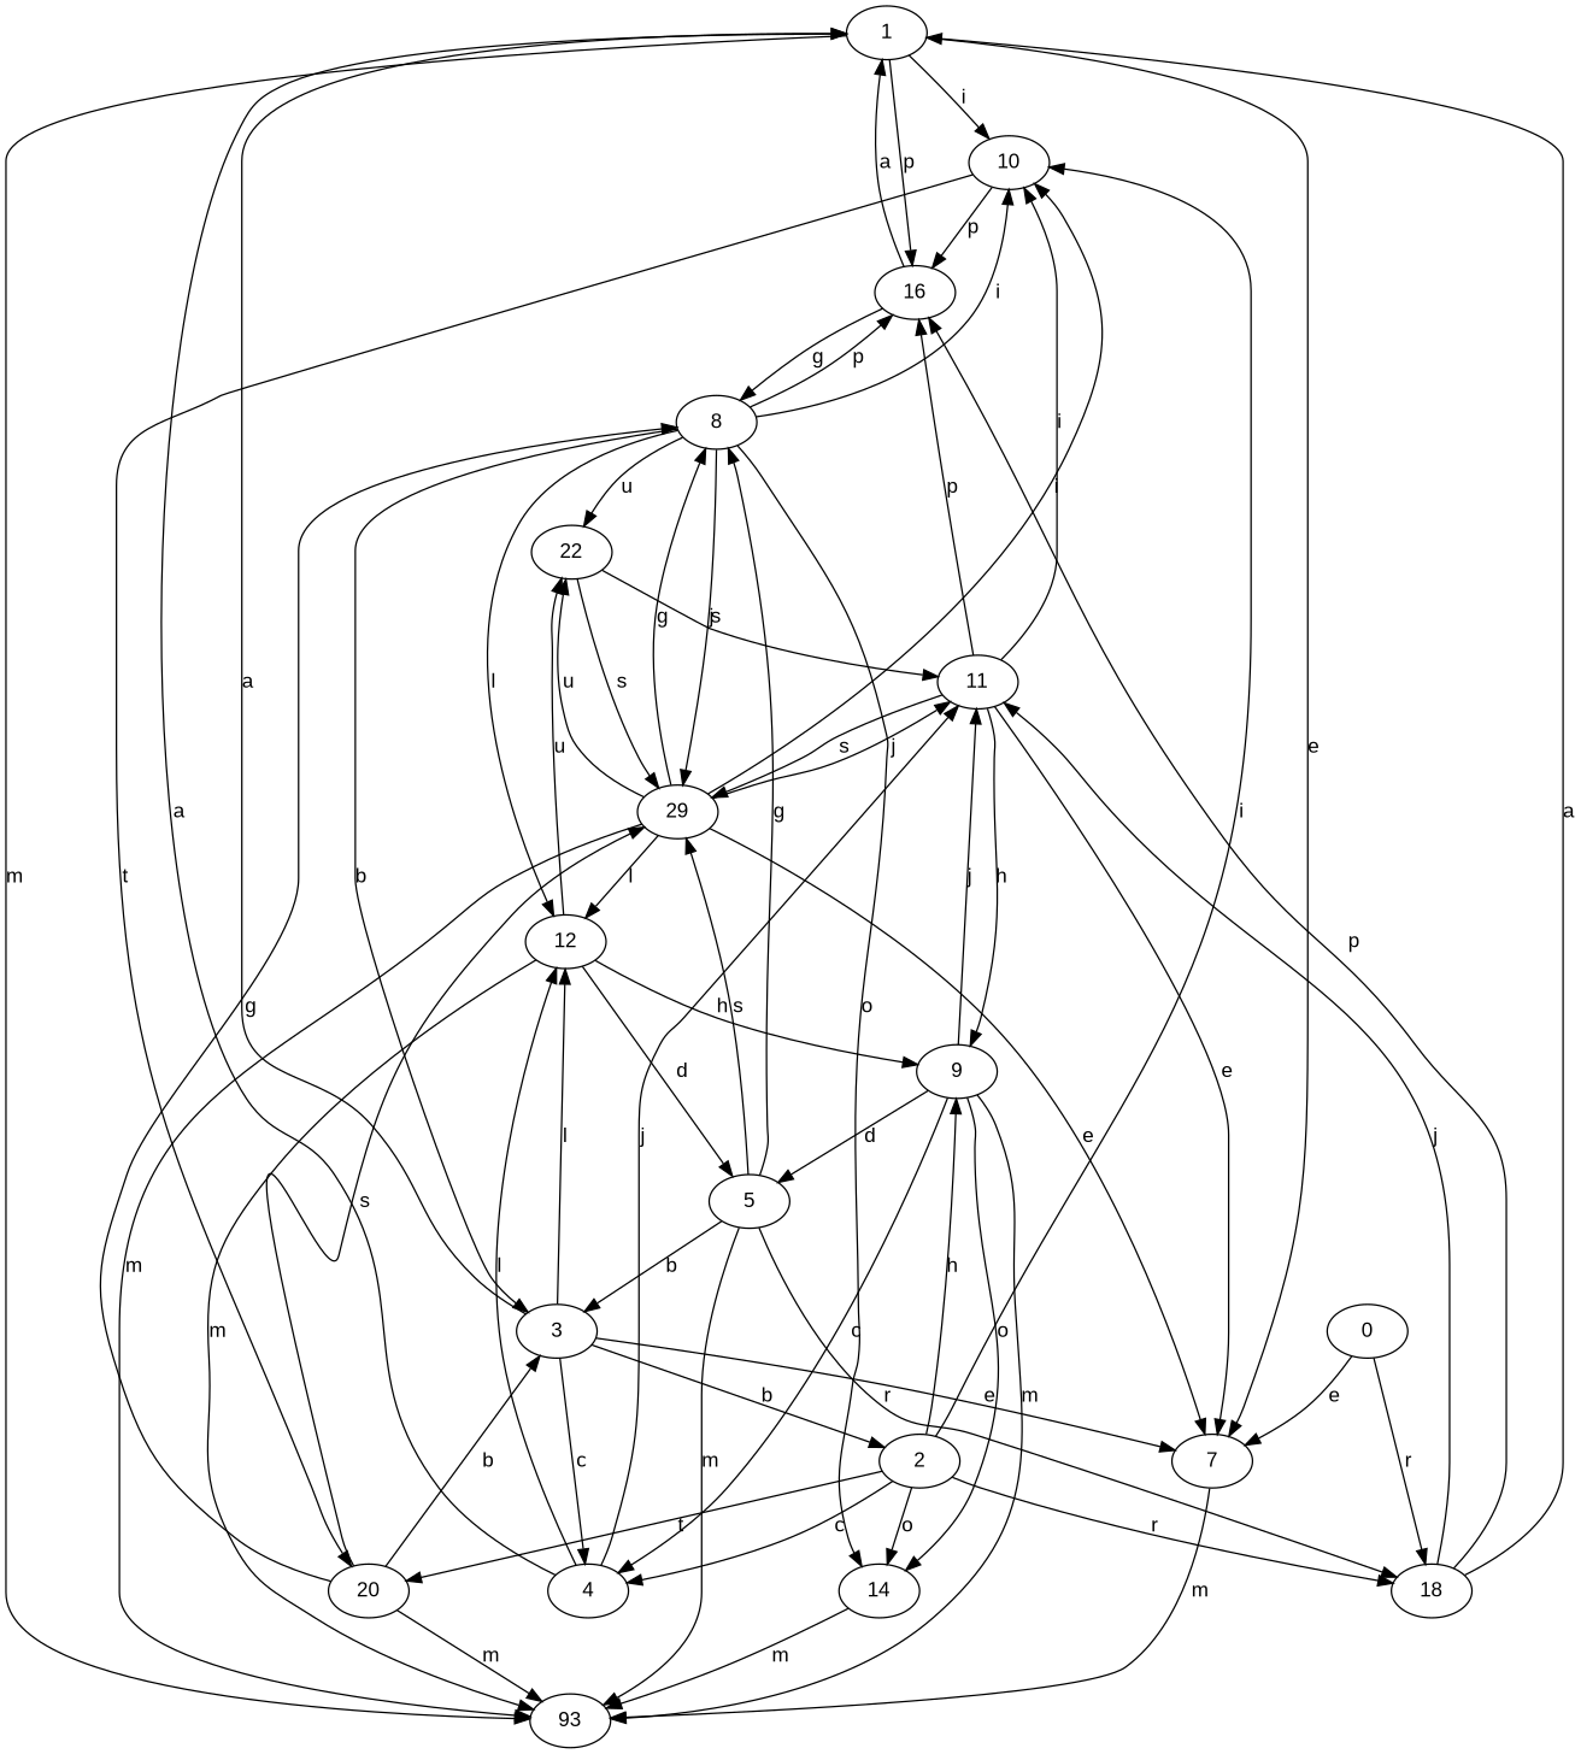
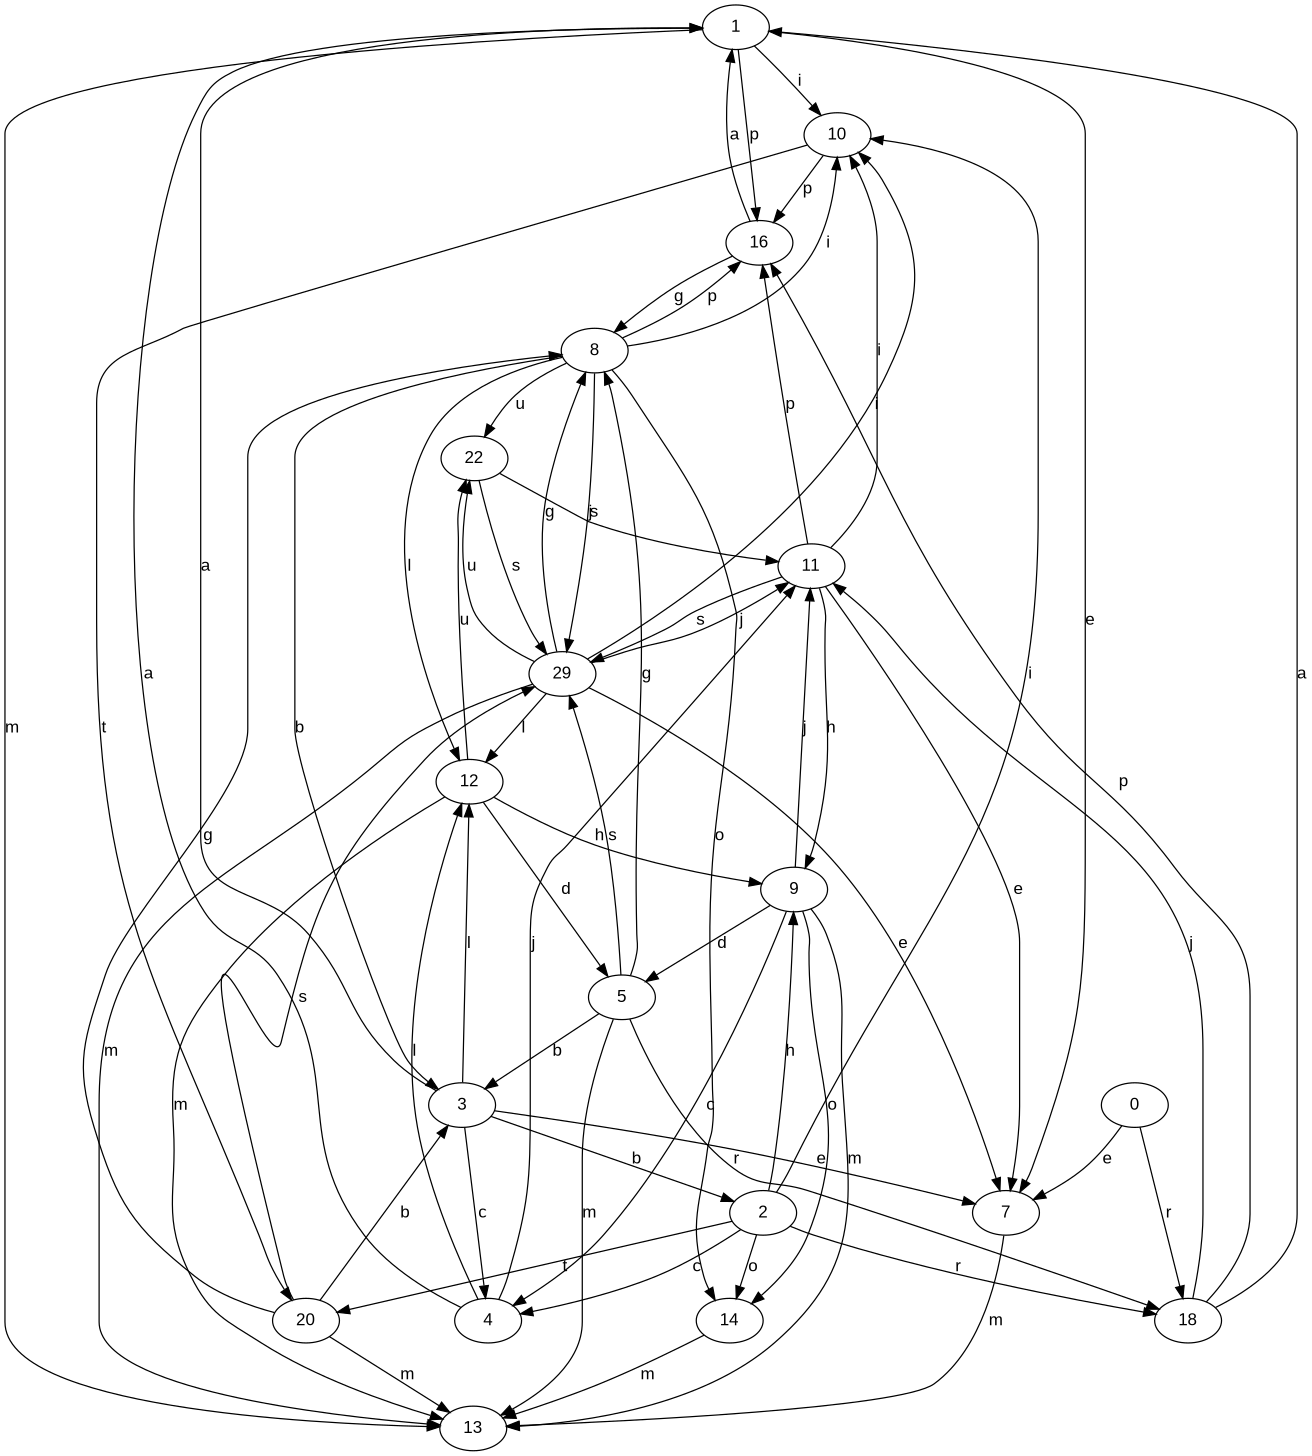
  strict digraph {
    fontname="Liberation Sans"
    node [fontname="Liberation Sans"]
    edge [fontname="Liberation Sans"]
    1
    7
    10
-   13 [label=93]
+   13
    16
    20
    8
    2
    4
    9
    14
    18
    12
    11
    5
    3
    n17 [label=29]
    22
    0
    1 -> 7 [label=e]
    1 -> 10 [label=i]
    1 -> 13 [label=m]
    1 -> 16 [label=p]
    7 -> 13 [label=m]
    10 -> 16 [label=p]
    10 -> 20 [label=t]
    16 -> 1 [label=a]
    16 -> 8 [label=g]
    20 -> 13 [label=m]
    20 -> 8 [label=g]
    20 -> 3 [label=b]
    20 -> n17 [label=s]
    8 -> 10 [label=i]
    8 -> 16 [label=p]
    8 -> 14 [label=o]
    8 -> 12 [label=l]
    8 -> 3 [label=b]
    8 -> n17 [label=s]
    8 -> 22 [label=u]
    2 -> 10 [label=i]
    2 -> 20 [label=t]
    2 -> 4 [label=c]
    2 -> 9 [label=h]
    2 -> 14 [label=o]
    2 -> 18 [label=r]
    4 -> 1 [label=a]
    4 -> 12 [label=l]
    4 -> 11 [label=j]
    9 -> 13 [label=m]
    9 -> 4 [label=c]
    9 -> 14 [label=o]
    9 -> 11 [label=j]
    9 -> 5 [label=d]
    14 -> 13 [label=m]
    18 -> 1 [label=a]
    18 -> 16 [label=p]
    18 -> 11 [label=j]
    12 -> 13 [label=m]
    12 -> 9 [label=h]
    12 -> 5 [label=d]
    12 -> 22 [label=u]
    11 -> 7 [label=e]
    11 -> 10 [label=i]
    11 -> 16 [label=p]
    11 -> 9 [label=h]
    11 -> n17 [label=s]
    5 -> 13 [label=m]
    5 -> 8 [label=g]
    5 -> 18 [label=r]
    5 -> 3 [label=b]
    5 -> n17 [label=s]
    3 -> 1 [label=a]
    3 -> 7 [label=e]
    3 -> 2 [label=b]
    3 -> 4 [label=c]
    3 -> 12 [label=l]
    n17 -> 7 [label=e]
    n17 -> 10 [label=i]
    n17 -> 13 [label=m]
    n17 -> 8 [label=g]
    n17 -> 12 [label=l]
    n17 -> 11 [label=j]
    n17 -> 22 [label=u]
    22 -> 11 [label=j]
    22 -> n17 [label=s]
    0 -> 7 [label=e]
    0 -> 18 [label=r]
  }
